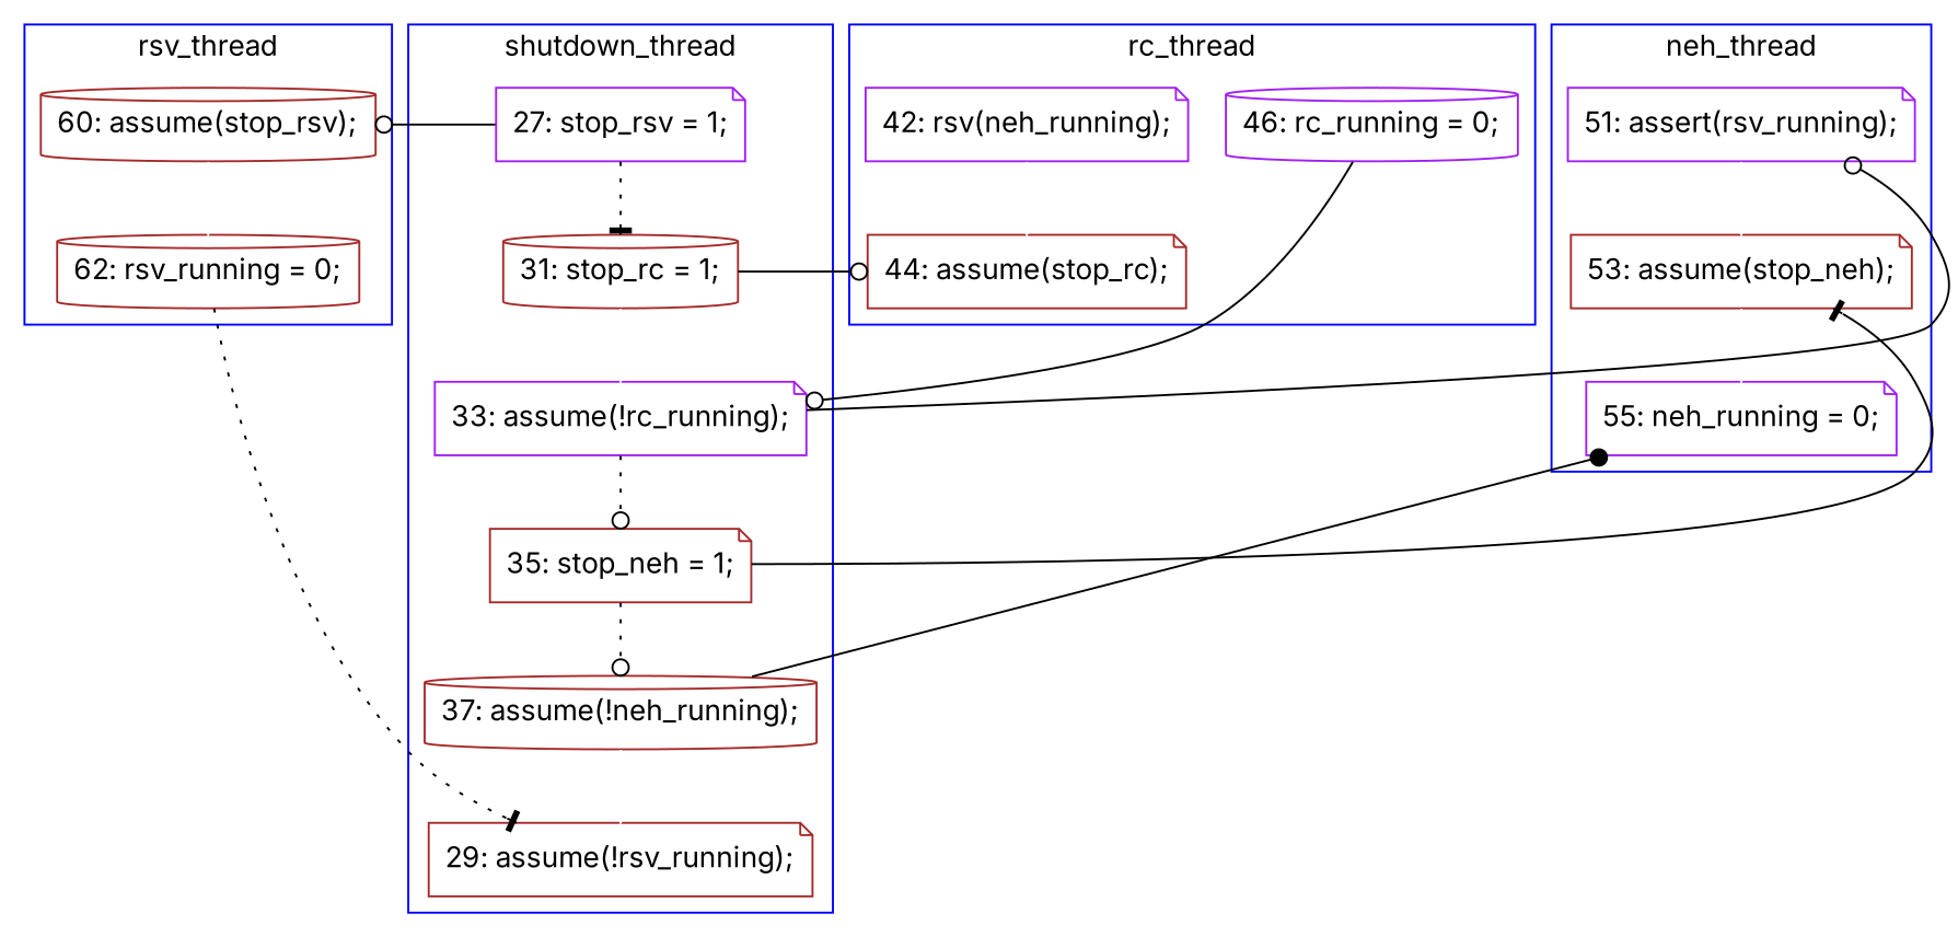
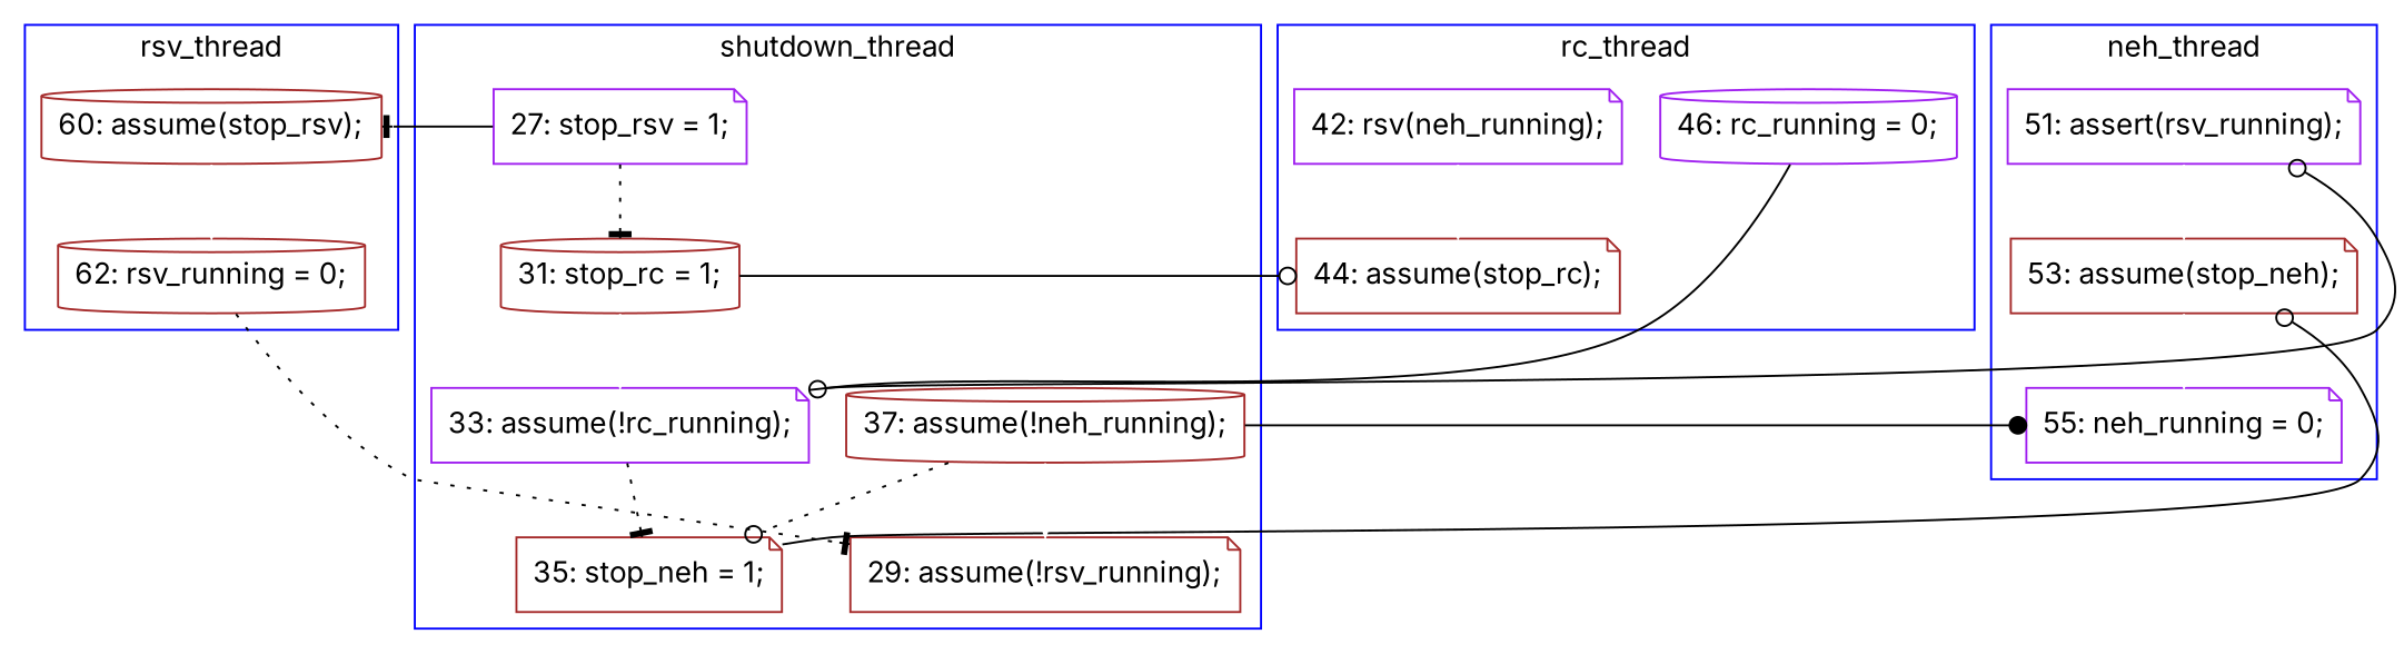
  digraph {
    fontname=Inter
    node [color=brown fontname=Inter shape=note]
    edge [color=black fontname=Inter style=solid arrowhead=odot]
    n1 [label="60: assume(stop_rsv);" shape=cylinder]
    n2 [label="62: rsv_running = 0;" shape=cylinder]
    n3 [color=purple label="51: assert(rsv_running);"]
    n4 [label="53: assume(stop_neh);"]
    n5 [color=purple label="55: neh_running = 0;"]
    n6 [color=purple label="46: rc_running = 0;" shape=cylinder]
    n7 [label="44: assume(stop_rc);"]
    n8 [color=purple label="42: rsv(neh_running);"]
    n9 [color=purple label="33: assume(!rc_running);"]
    n10 [label="35: stop_neh = 1;"]
    n11 [label="37: assume(!neh_running);" shape=cylinder]
    n12 [color=purple label="27: stop_rsv = 1;"]
    n13 [label="31: stop_rc = 1;" shape=cylinder]
    n14 [label="29: assume(!rsv_running);"]
    subgraph cluster_1 {
      color=blue
      label=rsv_thread
      n1
      n2
    }
    subgraph cluster_2 {
      color=blue
      label=neh_thread
      n3
      n4
      n5
    }
    subgraph cluster_3 {
      color=blue
      label=rc_thread
      n6
      n7
      n8
    }
    subgraph cluster_4 {
      color=blue
      label=shutdown_thread
      n9
      n10
      n11
      n12
      n13
      n14
    }
    n1 -> n2 [color=white arrowhead=""]
    n2 -> n14 [arrowhead=tee constraint=false style=dotted]
    n3 -> n4 [color=white arrowhead=""]
    n4 -> n5 [color=white arrowhead=""]
    n6 -> n9 [constraint=false]
    n8 -> n7 [color=white arrowhead=""]
    n9 -> n3 [constraint=false]
-   n9 -> n10 [style=dotted]
-   n10 -> n4 [arrowhead=tee constraint=false]
-   n10 -> n11 [style=dotted]
+   n9 -> n10 [arrowhead=tee style=dotted]
+   n10 -> n4 [constraint=false]
+   n11 -> n10 [style=dotted]
    n11 -> n5 [arrowhead=dot constraint=false]
    n11 -> n14 [color=white arrowhead=""]
-   n12 -> n1 [constraint=false]
+   n12 -> n1 [arrowhead=tee constraint=false]
    n12 -> n13 [arrowhead=tee style=dotted]
    n13 -> n7 [constraint=false]
    n13 -> n9 [color=white arrowhead=""]
  }
